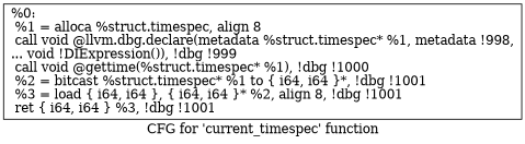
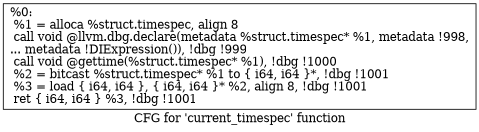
  digraph {
    label="CFG for 'current_timespec' function"
-   n1 [label="{%0:\l  %1 = alloca %struct.timespec, align 8\l  call void @llvm.dbg.declare(metadata %struct.timespec* %1, metadata !998,\l... void !DIExpression()), !dbg !999\l  call void @gettime(%struct.timespec* %1), !dbg !1000\l  %2 = bitcast %struct.timespec* %1 to \{ i64, i64 \}*, !dbg !1001\l  %3 = load \{ i64, i64 \}, \{ i64, i64 \}* %2, align 8, !dbg !1001\l  ret \{ i64, i64 \} %3, !dbg !1001\l}" shape=record]
+   n1 [label="{%0:\l  %1 = alloca %struct.timespec, align 8\l  call void @llvm.dbg.declare(metadata %struct.timespec* %1, metadata !998,\l... metadata !DIExpression()), !dbg !999\l  call void @gettime(%struct.timespec* %1), !dbg !1000\l  %2 = bitcast %struct.timespec* %1 to \{ i64, i64 \}*, !dbg !1001\l  %3 = load \{ i64, i64 \}, \{ i64, i64 \}* %2, align 8, !dbg !1001\l  ret \{ i64, i64 \} %3, !dbg !1001\l}" shape=record]
  }
